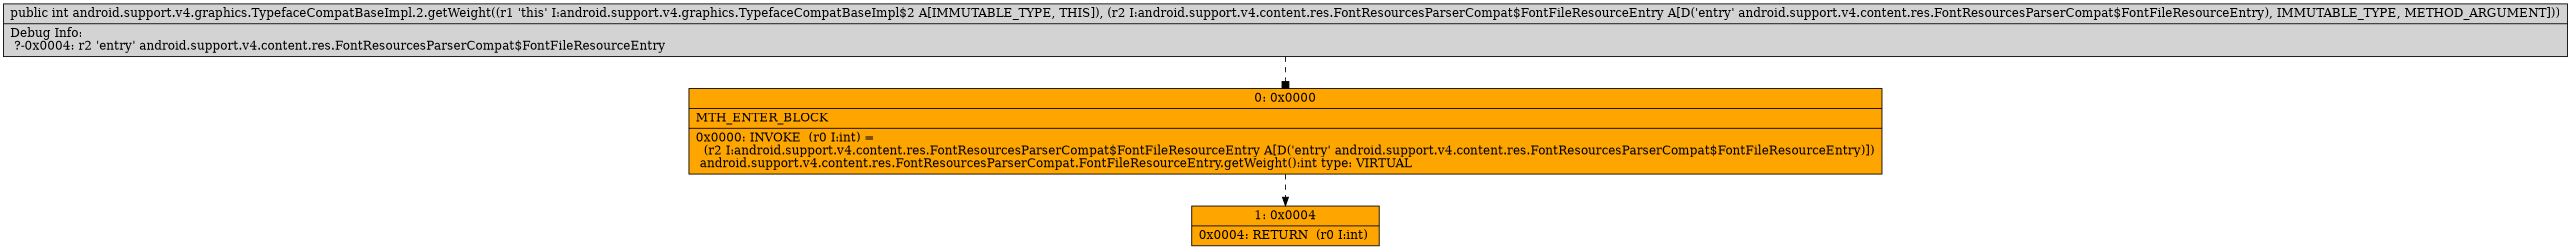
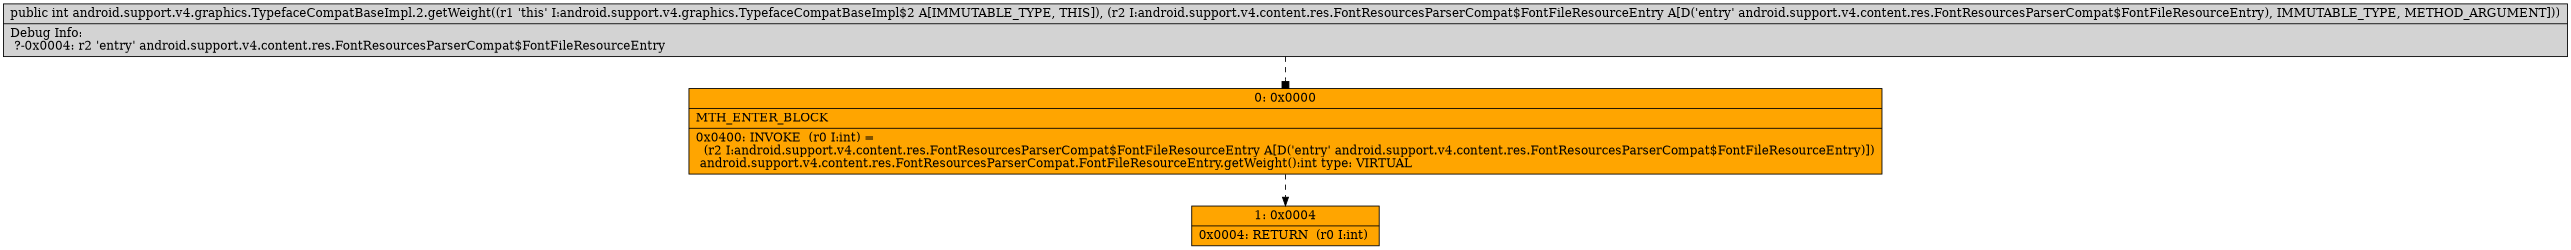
  digraph {
    node [shape=record style=filled fillcolor=orange]
    edge [style=dashed]
-   n1 [label="{0\:\ 0x0000|MTH_ENTER_BLOCK\l|0x0000: INVOKE  (r0 I:int) = \l  (r2 I:android.support.v4.content.res.FontResourcesParserCompat$FontFileResourceEntry A[D('entry' android.support.v4.content.res.FontResourcesParserCompat$FontFileResourceEntry)])\l android.support.v4.content.res.FontResourcesParserCompat.FontFileResourceEntry.getWeight():int type: VIRTUAL \l}"]
+   n1 [label="{0\:\ 0x0000|MTH_ENTER_BLOCK\l|0x0400: INVOKE  (r0 I:int) = \l  (r2 I:android.support.v4.content.res.FontResourcesParserCompat$FontFileResourceEntry A[D('entry' android.support.v4.content.res.FontResourcesParserCompat$FontFileResourceEntry)])\l android.support.v4.content.res.FontResourcesParserCompat.FontFileResourceEntry.getWeight():int type: VIRTUAL \l}"]
    n2 [label="{1\:\ 0x0004|0x0004: RETURN  (r0 I:int) \l}"]
    n3 [label="{public int android.support.v4.graphics.TypefaceCompatBaseImpl.2.getWeight((r1 'this' I:android.support.v4.graphics.TypefaceCompatBaseImpl$2 A[IMMUTABLE_TYPE, THIS]), (r2 I:android.support.v4.content.res.FontResourcesParserCompat$FontFileResourceEntry A[D('entry' android.support.v4.content.res.FontResourcesParserCompat$FontFileResourceEntry), IMMUTABLE_TYPE, METHOD_ARGUMENT]))  | Debug Info:\l  ?\-0x0004: r2 'entry' android.support.v4.content.res.FontResourcesParserCompat$FontFileResourceEntry\l}" fillcolor=lightgrey]
    n1 -> n2 [arrowhead=normal]
    n3 -> n1 [arrowhead=box]
  }
